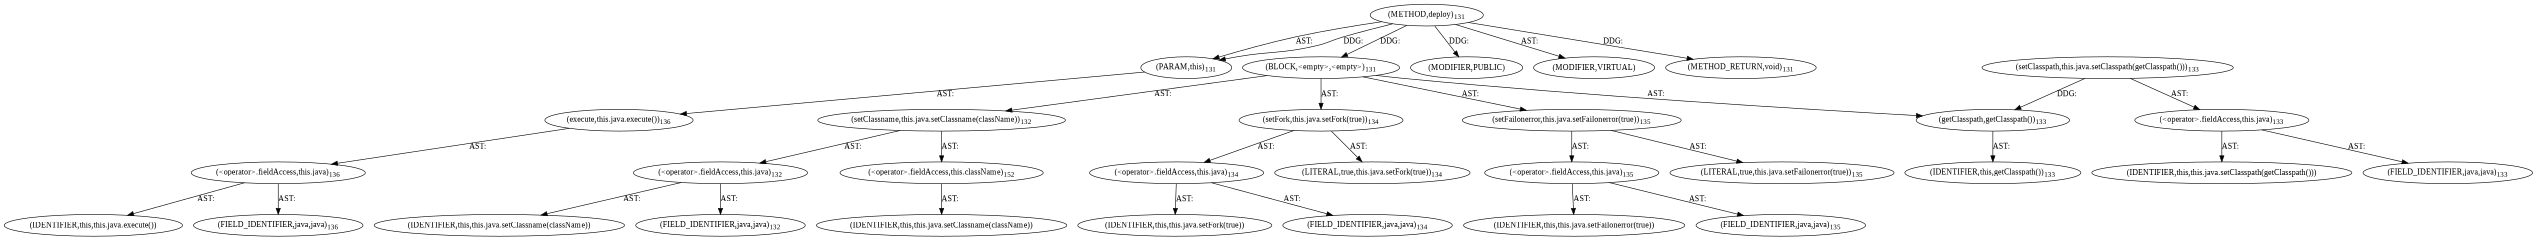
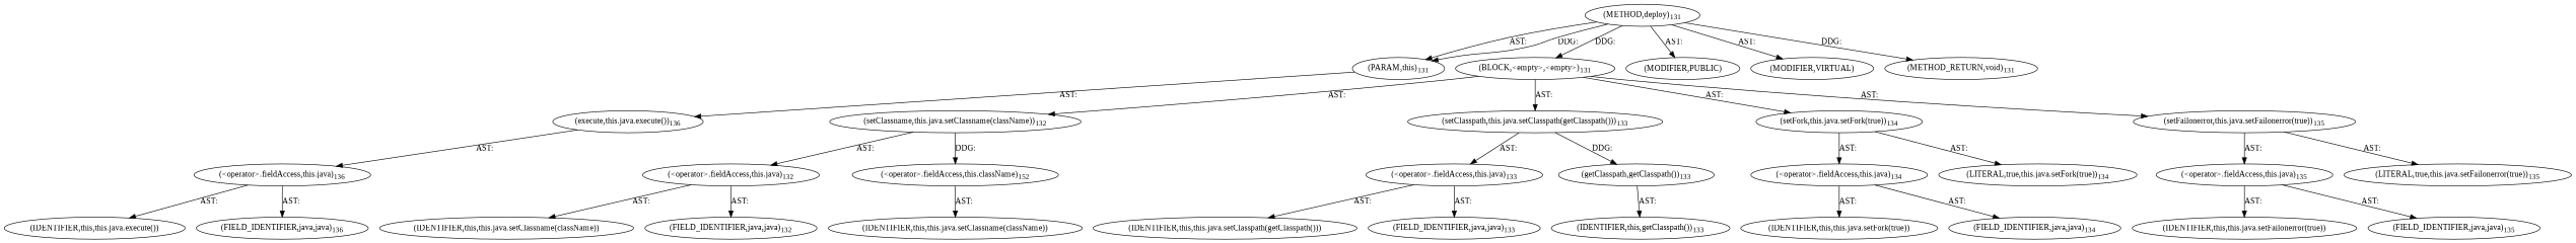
  digraph {
    fontname="Liberation Serif"
    node [fontname="Liberation Serif"]
    edge [fontname="Liberation Serif"]
    n1 [label=<(METHOD,deploy)<SUB>131</SUB>>]
    n2 [label=<(PARAM,this)<SUB>131</SUB>>]
    n3 [label=<(BLOCK,&lt;empty&gt;,&lt;empty&gt;)<SUB>131</SUB>>]
    n4 [label=<(MODIFIER,PUBLIC)>]
    n5 [label=<(MODIFIER,VIRTUAL)>]
    n6 [label=<(METHOD_RETURN,void)<SUB>131</SUB>>]
    n7 [label=<(execute,this.java.execute())<SUB>136</SUB>>]
    n8 [label=<(setClassname,this.java.setClassname(className))<SUB>132</SUB>>]
    n9 [label=<(setClasspath,this.java.setClasspath(getClasspath()))<SUB>133</SUB>>]
    n10 [label=<(setFork,this.java.setFork(true))<SUB>134</SUB>>]
    n11 [label=<(setFailonerror,this.java.setFailonerror(true))<SUB>135</SUB>>]
    n12 [label=<(&lt;operator&gt;.fieldAccess,this.java)<SUB>132</SUB>>]
    n13 [label=<(&lt;operator&gt;.fieldAccess,this.className)<SUB>152</SUB>>]
    n14 [label=<(&lt;operator&gt;.fieldAccess,this.java)<SUB>133</SUB>>]
    n15 [label=<(getClasspath,getClasspath())<SUB>133</SUB>>]
    n16 [label=<(&lt;operator&gt;.fieldAccess,this.java)<SUB>134</SUB>>]
    n17 [label=<(LITERAL,true,this.java.setFork(true))<SUB>134</SUB>>]
    n18 [label=<(&lt;operator&gt;.fieldAccess,this.java)<SUB>135</SUB>>]
    n19 [label=<(LITERAL,true,this.java.setFailonerror(true))<SUB>135</SUB>>]
    n20 [label=<(&lt;operator&gt;.fieldAccess,this.java)<SUB>136</SUB>>]
    n21 [label=<(IDENTIFIER,this,this.java.setClassname(className))>]
    n22 [label=<(FIELD_IDENTIFIER,java,java)<SUB>132</SUB>>]
    n23 [label=<(IDENTIFIER,this,this.java.setClassname(className))>]
    n24 [label=<(IDENTIFIER,this,this.java.setClasspath(getClasspath()))>]
    n25 [label=<(FIELD_IDENTIFIER,java,java)<SUB>133</SUB>>]
    n26 [label=<(IDENTIFIER,this,getClasspath())<SUB>133</SUB>>]
    n27 [label=<(IDENTIFIER,this,this.java.setFork(true))>]
    n28 [label=<(FIELD_IDENTIFIER,java,java)<SUB>134</SUB>>]
    n29 [label=<(IDENTIFIER,this,this.java.setFailonerror(true))>]
    n30 [label=<(FIELD_IDENTIFIER,java,java)<SUB>135</SUB>>]
    n31 [label=<(IDENTIFIER,this,this.java.execute())>]
    n32 [label=<(FIELD_IDENTIFIER,java,java)<SUB>136</SUB>>]
    n1 -> n2 [label="AST: "]
    n1 -> n2 [label="DDG: "]
    n1 -> n3 [label="DDG: "]
-   n1 -> n4 [label="DDG: "]
+   n1 -> n4 [label="AST: "]
    n1 -> n5 [label="AST: "]
    n1 -> n6 [label="DDG: "]
    n2 -> n7 [label="AST: "]
    n3 -> n8 [label="AST: "]
-   n3 -> n15 [label="AST: "]
+   n3 -> n9 [label="AST: "]
    n3 -> n10 [label="AST: "]
    n3 -> n11 [label="AST: "]
    n7 -> n20 [label="AST: "]
    n8 -> n12 [label="AST: "]
-   n8 -> n13 [label="AST: "]
+   n8 -> n13 [label="DDG: "]
    n9 -> n14 [label="AST: "]
    n9 -> n15 [label="DDG: "]
    n10 -> n16 [label="AST: "]
    n10 -> n17 [label="AST: "]
    n11 -> n18 [label="AST: "]
    n11 -> n19 [label="AST: "]
    n12 -> n21 [label="AST: "]
    n12 -> n22 [label="AST: "]
    n13 -> n23 [label="AST: "]
    n14 -> n24 [label="AST: "]
    n14 -> n25 [label="AST: "]
    n15 -> n26 [label="AST: "]
    n16 -> n27 [label="AST: "]
    n16 -> n28 [label="AST: "]
    n18 -> n29 [label="AST: "]
    n18 -> n30 [label="AST: "]
    n20 -> n31 [label="AST: "]
    n20 -> n32 [label="AST: "]
  }
